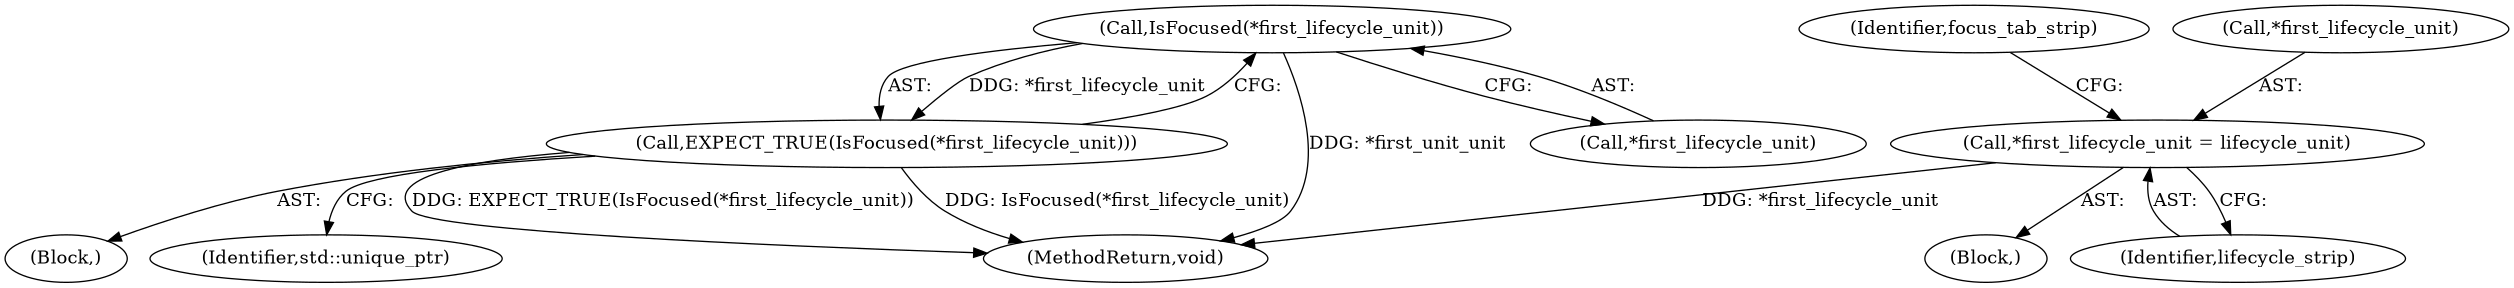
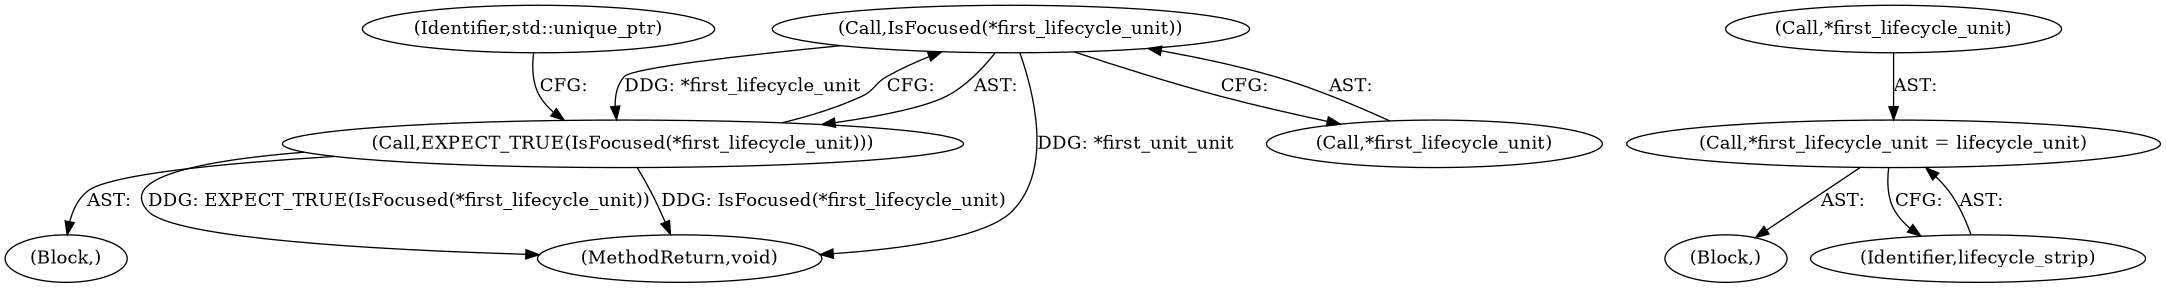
  digraph {
    fontname="DejaVu Serif"
    node [fontname="DejaVu Serif"]
    edge [fontname="DejaVu Serif"]
    n1 [label="(Call,IsFocused(*first_lifecycle_unit))"]
    n2 [label="(Call,EXPECT_TRUE(IsFocused(*first_lifecycle_unit)))"]
    n3 [label="(Call,*first_lifecycle_unit)"]
    n4 [label="(MethodReturn,void)"]
    n5 [label="(Block,)"]
    n6 [label="(Call,*first_lifecycle_unit = lifecycle_unit)"]
    n7 [label="(Block,)"]
    n8 [label="(Identifier,lifecycle_strip)"]
    n9 [label="(Identifier,std::unique_ptr)"]
-   n10 [label="(Identifier,focus_tab_strip)"]
    n11 [label="(Call,*first_lifecycle_unit)"]
    n1 -> n2 [label="AST: "]
    n1 -> n2 [label="DDG: *first_lifecycle_unit"]
    n1 -> n3 [label="CFG: "]
    n1 -> n4 [label="DDG: *first_unit_unit"]
    n2 -> n1 [label="CFG: "]
    n2 -> n4 [label="DDG: EXPECT_TRUE(IsFocused(*first_lifecycle_unit))"]
    n2 -> n4 [label="DDG: IsFocused(*first_lifecycle_unit)"]
    n2 -> n5 [label="AST: "]
    n3 -> n1 [label="AST: "]
-   n6 -> n4 [label="DDG: *first_lifecycle_unit"]
    n6 -> n7 [label="AST: "]
    n6 -> n8 [label="CFG: "]
    n8 -> n6 [label="AST: "]
-   n2 -> n9 [label="CFG: "]
-   n10 -> n6 [label="CFG: "]
+   n9 -> n2 [label="CFG: "]
    n11 -> n6 [label="AST: "]
  }
